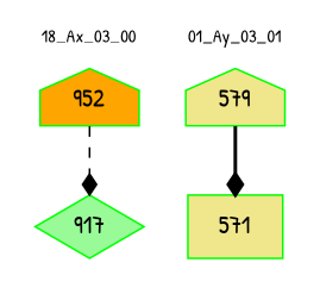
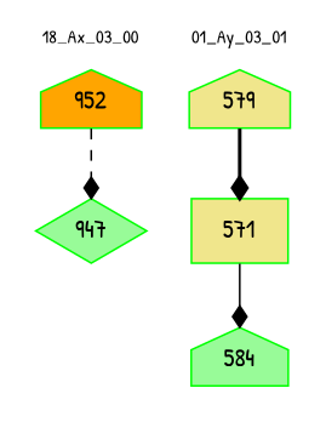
  digraph {
    fontname="Patrick Hand"
    node [color=green fillcolor=palegreen fontname="Patrick Hand" shape=house style=filled]
    edge [arrowhead=diamond color=black fontname="Patrick Hand"]
    n1 [fillcolor=orange label=952]
-   n2 [label=917 shape=diamond]
+   n2 [label=947 shape=diamond]
    n3 [fillcolor=khaki label=579]
    n4 [fillcolor=khaki label=571 shape=box]
+   n5 [label=584]
    subgraph cluster_1 {
      color=white
      fontsize=10
      label="18_Ax_03_00"
      n1
      n2
    }
    subgraph cluster_2 {
      color=white
      fontsize=10
      label="01_Ay_03_01"
      n3
      n4
+     n5
    }
    n1 -> n2 [style=dashed]
    n3 -> n4 [style=bold]
+   n4 -> n5 [style=solid]
  }
